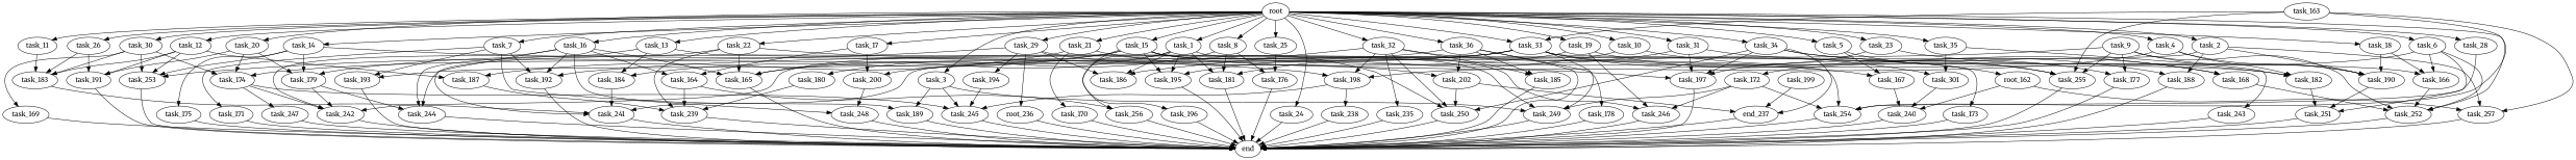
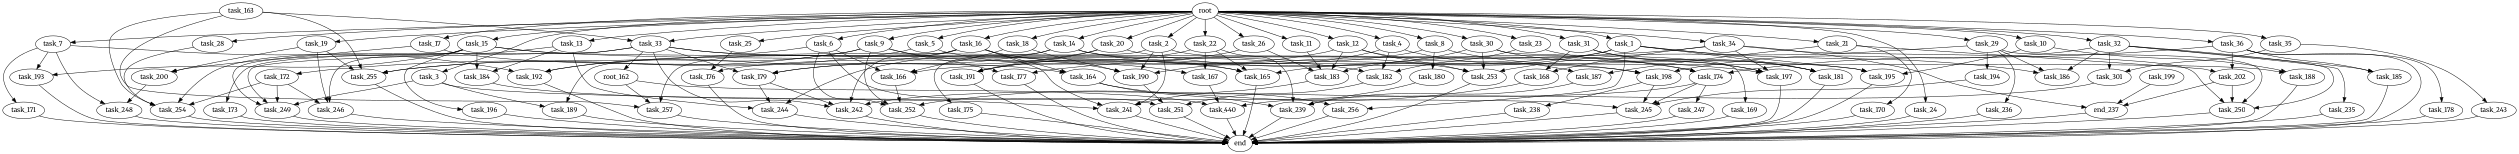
  digraph {
    fontname=Merriweather
    node [fontname=Merriweather]
    edge [fontname=Merriweather]
    root
    task_1
    task_2
    task_3
    task_4
    task_5
    task_6
    task_7
    task_8
    task_9
    task_10
    task_11
    task_12
    task_13
    task_14
    task_15
    task_16
    task_17
    task_18
    task_19
    task_20
    task_21
    task_22
    task_23
    task_24
    task_25
    task_26
    task_28
    task_29
    task_30
    task_31
    task_32
    task_33
    task_34
    task_35
    task_36
    task_165
    task_166
    task_181
    task_186
    task_195
    task_256
    task_188
    task_190
    task_241
    task_257
    task_189
    task_245
    task_249
    task_182
    task_198
    task_167
    task_255
    task_172
    task_251
    task_252
    task_171
    task_192
    task_193
    task_248
    task_176
    task_180
    task_177
    task_183
    task_187
    task_191
    task_253
    task_184
    task_244
    task_254
    task_175
    task_179
    task_196
    task_197
    task_246
    task_164
    task_242
    task_200
    task_174
    task_170
    task_202
    task_239
    end
    task_194
-   task_236 [label=root_236]
+   task_236
    task_250
    task_169
    task_168
    task_185
    n90 [label=task_301]
    task_235
    n92 [label=root_162]
    task_173
    n94 [label=end_237]
    task_243
    task_178
    task_238
-   task_240
+   task_240 [label=task_440]
    task_247
    task_199
    task_163
    root -> task_1
    root -> task_2
    root -> task_3
    root -> task_4
    root -> task_5
    root -> task_6
    root -> task_7
    root -> task_8
-   root -> task_252
+   root -> task_9
    root -> task_10
    root -> task_11
    root -> task_12
    root -> task_13
    root -> task_14
    root -> task_15
    root -> task_16
    root -> task_17
    root -> task_18
    root -> task_19
    root -> task_20
    root -> task_21
    root -> task_22
    root -> task_23
    root -> task_24
    root -> task_25
    root -> task_26
    root -> task_28
    root -> task_29
    root -> task_30
    root -> task_31
    root -> task_32
    root -> task_33
    root -> task_34
    root -> task_35
    root -> task_36
    task_1 -> task_165
    task_1 -> task_166
    task_1 -> task_181
    task_1 -> task_186
    task_1 -> task_195
    task_1 -> task_256
    task_2 -> task_188
    task_2 -> task_190
    task_2 -> task_241
    task_2 -> task_257
    task_3 -> task_189
    task_3 -> task_245
    task_3 -> task_249
    task_4 -> task_190
    task_4 -> task_182
    task_4 -> task_198
    task_5 -> task_167
    task_5 -> task_255
    task_6 -> task_166
    task_6 -> task_172
    task_6 -> task_251
    task_6 -> task_252
    task_7 -> task_171
    task_7 -> task_192
    task_7 -> task_193
    task_7 -> task_248
    task_8 -> task_181
    task_8 -> task_176
    task_8 -> task_180
    task_9 -> task_190
    task_9 -> task_255
    task_9 -> task_252
    task_9 -> task_192
    task_9 -> task_177
    task_10 -> task_195
    task_10 -> task_188
    task_11 -> task_183
    task_12 -> task_183
    task_12 -> task_187
    task_12 -> task_191
    task_12 -> task_253
    task_13 -> task_184
    task_13 -> task_244
    task_13 -> task_254
    task_14 -> task_198
    task_14 -> task_253
    task_14 -> task_175
    task_14 -> task_179
    task_15 -> task_195
    task_15 -> task_249
    task_15 -> task_193
    task_15 -> task_184
    task_15 -> task_196
    task_15 -> task_197
    task_15 -> task_246
    task_16 -> task_165
    task_16 -> task_241
    task_16 -> task_189
    task_16 -> task_192
    task_16 -> task_164
    task_16 -> task_242
    task_17 -> task_164
    task_17 -> task_200
    task_18 -> task_166
    task_18 -> task_190
    task_19 -> task_255
    task_19 -> task_246
    task_19 -> task_200
    task_20 -> task_191
    task_20 -> task_179
    task_20 -> task_174
    task_21 -> task_187
    task_21 -> task_170
    task_21 -> task_202
    task_22 -> task_165
    task_22 -> task_167
    task_22 -> task_244
    task_22 -> task_239
    task_23 -> task_182
    task_23 -> task_197
    task_24 -> end
    task_25 -> task_176
    task_26 -> task_183
    task_26 -> task_191
    task_28 -> task_254
    task_29 -> task_186
    task_29 -> task_253
    task_29 -> task_194
    task_29 -> task_236
    task_29 -> task_250
    task_30 -> task_183
    task_30 -> task_253
    task_30 -> task_174
    task_30 -> task_169
    task_31 -> task_181
    task_31 -> task_197
    task_31 -> task_168
    task_32 -> task_186
    task_32 -> task_198
    task_32 -> task_250
    task_32 -> task_185
    task_32 -> n90
    task_32 -> task_235
    task_33 -> task_165
    task_33 -> task_249
    task_33 -> task_182
    task_33 -> task_179
    task_33 -> task_242
    task_33 -> n92
    task_33 -> task_173
    task_34 -> task_177
    task_34 -> task_197
    task_34 -> task_250
    task_34 -> task_168
    task_34 -> n94
    task_35 -> n90
    task_35 -> task_243
    task_36 -> task_174
    task_36 -> task_202
    task_36 -> end
    task_36 -> task_185
    task_36 -> task_178
    task_165 -> end
    task_166 -> task_252
    task_181 -> end
    task_195 -> end
    task_256 -> end
    task_188 -> end
    task_190 -> task_251
    task_241 -> end
    task_257 -> end
    task_189 -> end
    task_245 -> end
    task_249 -> end
    task_182 -> task_251
    task_198 -> task_245
    task_198 -> task_238
    task_167 -> task_240
    task_255 -> end
    task_172 -> task_249
    task_172 -> task_254
    task_172 -> task_246
    task_251 -> end
    task_252 -> end
    task_171 -> end
    task_192 -> end
    task_193 -> end
    task_248 -> end
    task_176 -> end
    task_180 -> task_239
    task_177 -> end
    task_183 -> task_241
    task_187 -> task_239
    task_191 -> end
    task_253 -> end
    task_184 -> task_241
    task_244 -> end
    task_254 -> end
    task_175 -> end
    task_179 -> task_244
    task_179 -> task_242
    task_196 -> end
    task_197 -> end
    task_246 -> end
    task_164 -> task_256
    task_164 -> task_239
    task_242 -> end
    task_200 -> task_248
    task_174 -> task_245
    task_174 -> task_242
    task_174 -> task_247
    task_170 -> end
    task_202 -> task_250
    task_202 -> n94
    task_239 -> end
    task_194 -> task_245
    task_236 -> end
    task_250 -> end
    task_169 -> end
    task_168 -> task_252
    task_185 -> end
    n90 -> task_240
    task_235 -> end
    n92 -> task_257
    n92 -> task_240
    task_173 -> end
    n94 -> end
    task_243 -> end
    task_178 -> end
    task_238 -> end
    task_240 -> end
    task_247 -> end
    task_199 -> n94
    task_163 -> task_33
    task_163 -> task_257
    task_163 -> task_255
    task_163 -> task_254
  }
